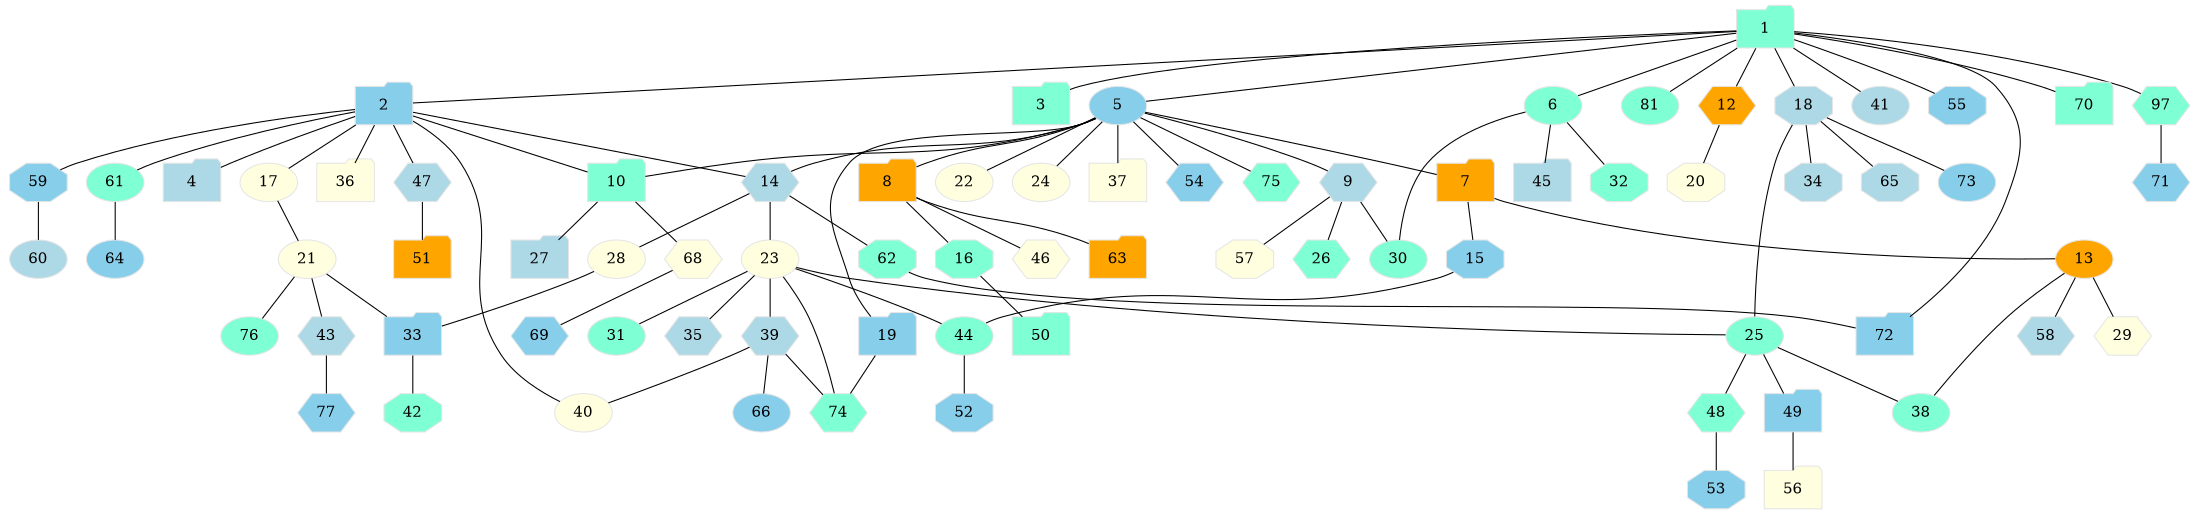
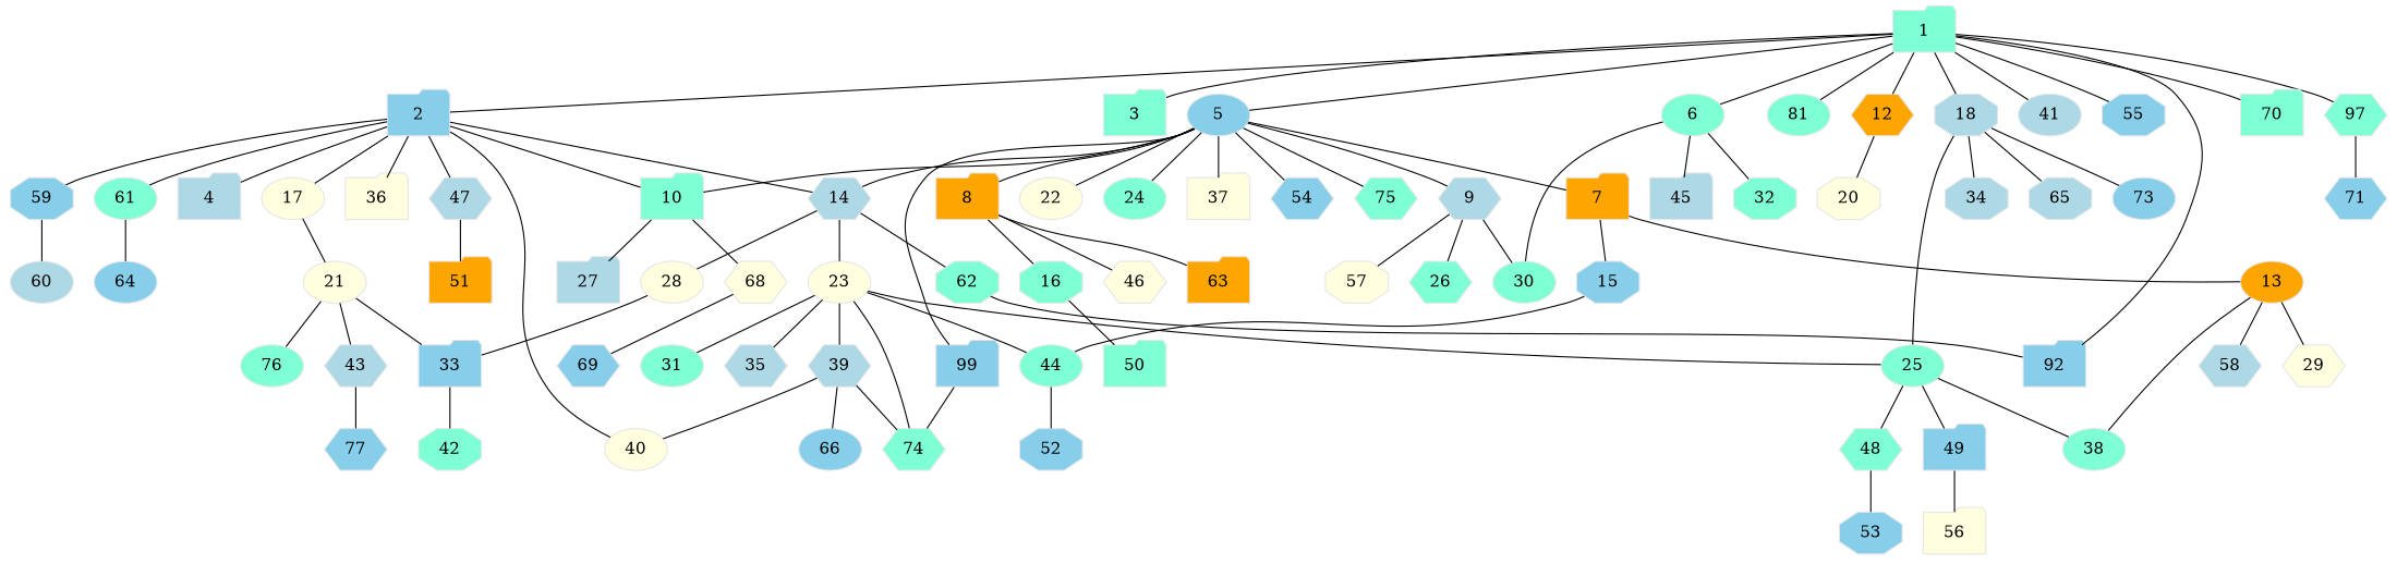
  graph {
    node [color=gray90 fillcolor=aquamarine shape=ellipse style=filled]
    1 [shape=folder]
    2 [fillcolor=skyblue shape=folder]
    3 [shape=folder]
    5 [fillcolor=skyblue]
    6
    n6 [label=81]
    12 [fillcolor=orange shape=hexagon]
    18 [fillcolor=lightblue shape=octagon]
    41 [fillcolor=lightblue]
    55 [fillcolor=skyblue shape=octagon]
    n11 [label=97 shape=hexagon]
    70 [shape=folder]
-   72 [fillcolor=skyblue shape=folder]
+   72 [fillcolor=skyblue shape=folder label=92]
    4 [fillcolor=lightblue shape=folder]
    10 [shape=folder]
    14 [fillcolor=lightblue shape=hexagon]
    17 [fillcolor=lightyellow]
    36 [fillcolor=lightyellow shape=folder]
    40 [fillcolor=lightyellow]
    47 [fillcolor=lightblue shape=hexagon]
    59 [fillcolor=skyblue shape=octagon]
    61
    7 [fillcolor=orange shape=folder]
    8 [fillcolor=orange shape=folder]
    9 [fillcolor=lightblue shape=hexagon]
-   19 [fillcolor=skyblue shape=folder]
+   19 [fillcolor=skyblue shape=folder label=99]
    22 [fillcolor=lightyellow]
-   24 [fillcolor=lightyellow]
+   24
    37 [fillcolor=lightyellow shape=folder]
    54 [fillcolor=skyblue shape=hexagon]
    75 [shape=hexagon]
    32 [shape=octagon]
    45 [fillcolor=lightblue shape=folder]
    30
    20 [fillcolor=lightyellow shape=octagon]
    25
    34 [fillcolor=lightblue shape=octagon]
    65 [fillcolor=lightblue shape=octagon]
    73 [fillcolor=skyblue]
    27 [fillcolor=lightblue shape=folder]
    52 [fillcolor=skyblue shape=octagon]
    71 [fillcolor=skyblue shape=hexagon]
    68 [fillcolor=lightyellow shape=hexagon]
    23 [fillcolor=lightyellow]
    28 [fillcolor=lightyellow]
    62 [shape=octagon]
    21 [fillcolor=lightyellow]
    51 [fillcolor=orange shape=folder]
    60 [fillcolor=lightblue]
    64 [fillcolor=skyblue]
    13 [fillcolor=orange]
    15 [fillcolor=skyblue shape=octagon]
    16 [shape=octagon]
    46 [fillcolor=lightyellow shape=hexagon]
    63 [fillcolor=orange shape=folder]
    26 [shape=hexagon]
    57 [fillcolor=lightyellow shape=octagon]
    74 [shape=hexagon]
    29 [fillcolor=lightyellow shape=hexagon]
    38
    58 [fillcolor=lightblue shape=hexagon]
    44
    50 [shape=folder]
    69 [fillcolor=skyblue shape=hexagon]
    31
    35 [fillcolor=lightblue shape=hexagon]
    39 [fillcolor=lightblue shape=hexagon]
    33 [fillcolor=skyblue shape=folder]
    43 [fillcolor=lightblue shape=hexagon]
    76
    48 [shape=hexagon]
    49 [fillcolor=skyblue shape=folder]
    42 [shape=octagon]
    77 [fillcolor=skyblue shape=hexagon]
    66 [fillcolor=skyblue]
    53 [fillcolor=skyblue shape=octagon]
    56 [fillcolor=lightyellow shape=folder]
    1 -- 2
    1 -- 3
    1 -- 5
    1 -- 6
    1 -- n6
    1 -- 12
    1 -- 18
    1 -- 41
    1 -- 55
    1 -- n11
    1 -- 70
    1 -- 72
    2 -- 4
    2 -- 10
    2 -- 14
    2 -- 17
    2 -- 36
    2 -- 40
    2 -- 47
    2 -- 59
    2 -- 61
    5 -- 10
    5 -- 14
    5 -- 7
    5 -- 8
    5 -- 9
    5 -- 19
    5 -- 22
    5 -- 24
    5 -- 37
    5 -- 54
    5 -- 75
    6 -- 32
    6 -- 45
    6 -- 30
    12 -- 20
    18 -- 25
    18 -- 34
    18 -- 65
    18 -- 73
    n11 -- 71
    10 -- 27
    10 -- 68
    14 -- 23
    14 -- 28
    14 -- 62
    17 -- 21
    47 -- 51
    59 -- 60
    61 -- 64
    7 -- 13
    7 -- 15
    8 -- 16
    8 -- 46
    8 -- 63
    9 -- 30
    9 -- 26
    9 -- 57
    19 -- 74
    25 -- 38
    25 -- 48
    25 -- 49
    68 -- 69
    23 -- 25
    23 -- 74
    23 -- 44
    23 -- 31
    23 -- 35
    23 -- 39
    28 -- 33
    62 -- 72
    21 -- 33
    21 -- 43
    21 -- 76
    13 -- 29
    13 -- 38
    13 -- 58
    15 -- 44
    16 -- 50
    44 -- 52
    39 -- 40
    39 -- 74
    39 -- 66
    33 -- 42
    43 -- 77
    48 -- 53
    49 -- 56
  }
